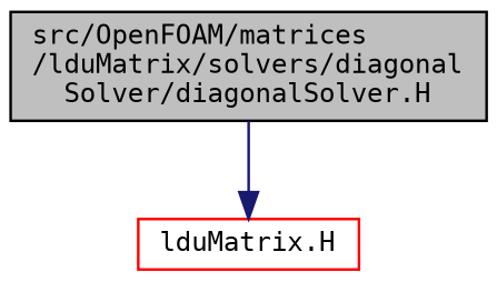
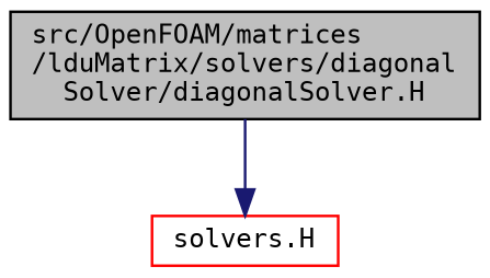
  digraph {
    fontname="DejaVu Sans Mono"
    node [fontname="DejaVu Sans Mono" fontsize=10 shape=record]
    n1 [color=black fillcolor=grey75 fontcolor=black height=0.2 label="src/OpenFOAM/matrices\l/lduMatrix/solvers/diagonal\lSolver/diagonalSolver.H" style=filled width=0.4]
-   n2 [color=red height=0.2 label="lduMatrix.H" width=0.4]
+   n2 [color=red height=0.2 label="solvers.H" width=0.4]
    n1 -> n2 [color=midnightblue fontname="DejaVu Sans Mono" fontsize=10 labelfontname=Helvetica labelfontsize=10 style=solid]
  }
